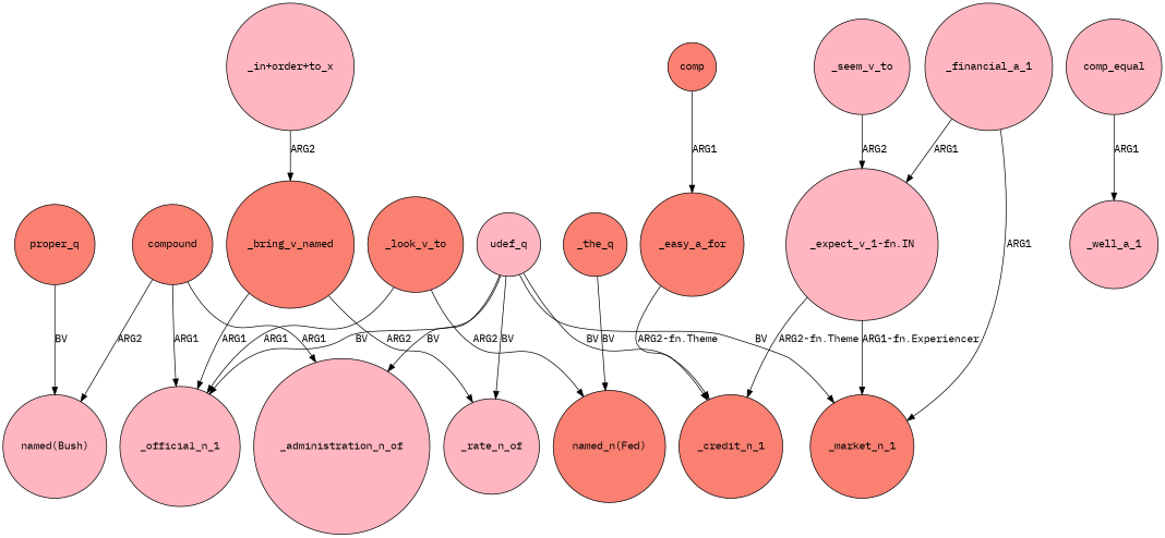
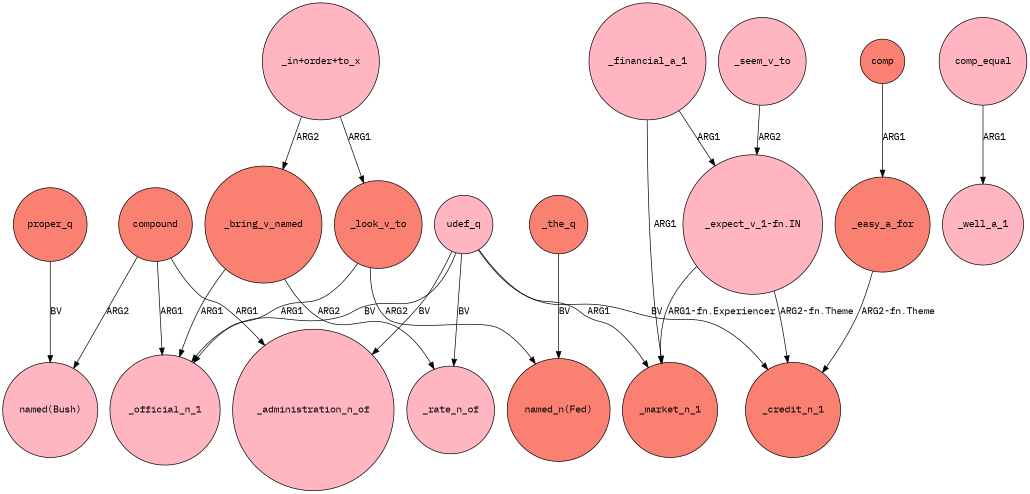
  digraph {
    fontname="IBM Plex Mono"
    node [fillcolor=lightpink fontname="IBM Plex Mono" shape=circle style=filled]
    edge [fontname="IBM Plex Mono"]
    udef_q
    _administration_n_of
    _official_n_1
    _rate_n_of
    _credit_n_1 [fillcolor=salmon]
    _market_n_1 [fillcolor=salmon]
    _the_q [fillcolor=salmon]
    "named_n(Fed)" [fillcolor=salmon]
    _look_v_to [fillcolor=salmon]
    n10 [fillcolor=salmon label=_bring_v_named]
    "_expect_v_1-fn.IN"
    compound [fillcolor=salmon]
    "named(Bush)"
    _seem_v_to
    comp_equal
    _well_a_1
    _financial_a_1
    comp [fillcolor=salmon]
    _easy_a_for [fillcolor=salmon]
    proper_q [fillcolor=salmon]
    "_in+order+to_x"
    udef_q -> _administration_n_of [label=BV]
    udef_q -> _official_n_1 [label=BV]
    udef_q -> _rate_n_of [label=BV]
    udef_q -> _credit_n_1 [label=BV]
-   udef_q -> _market_n_1 [label=BV]
+   udef_q -> _market_n_1 [label=ARG1]
    _the_q -> "named_n(Fed)" [label=BV]
    _look_v_to -> _official_n_1 [label=ARG1]
    _look_v_to -> "named_n(Fed)" [label=ARG2]
    n10 -> _official_n_1 [label=ARG1]
    n10 -> _rate_n_of [label=ARG2]
    "_expect_v_1-fn.IN" -> _credit_n_1 [label="ARG2-fn.Theme"]
    "_expect_v_1-fn.IN" -> _market_n_1 [label="ARG1-fn.Experiencer"]
    compound -> _administration_n_of [label=ARG1]
    compound -> _official_n_1 [label=ARG1]
    compound -> "named(Bush)" [label=ARG2]
    _seem_v_to -> "_expect_v_1-fn.IN" [label=ARG2]
    comp_equal -> _well_a_1 [label=ARG1]
    _financial_a_1 -> _market_n_1 [label=ARG1]
    _financial_a_1 -> "_expect_v_1-fn.IN" [label=ARG1]
    comp -> _easy_a_for [label=ARG1]
    _easy_a_for -> _credit_n_1 [label="ARG2-fn.Theme"]
    proper_q -> "named(Bush)" [label=BV]
+   "_in+order+to_x" -> _look_v_to [label=ARG1]
    "_in+order+to_x" -> n10 [label=ARG2]
  }
